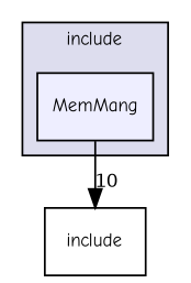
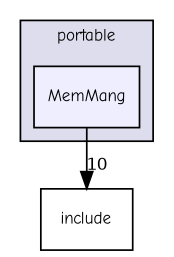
  digraph {
    compound=true
    fontname="Comic Neue"
    node [fontname="Comic Neue" fontsize=10 shape=box]
    n1 [fillcolor="#eeeeff" label=MemMang pencolor=black style=filled]
    n2 [label=include]
    subgraph cluster_1 {
      bgcolor="#ddddee"
      fontsize=10
-     label=include
+     label=portable
      pencolor=black
      n1
    }
    n1 -> n2 [headlabel=10 labeldistance=1.5 labelfontname=Helvetica labelfontsize=10 fontname="Comic Neue"]
  }
